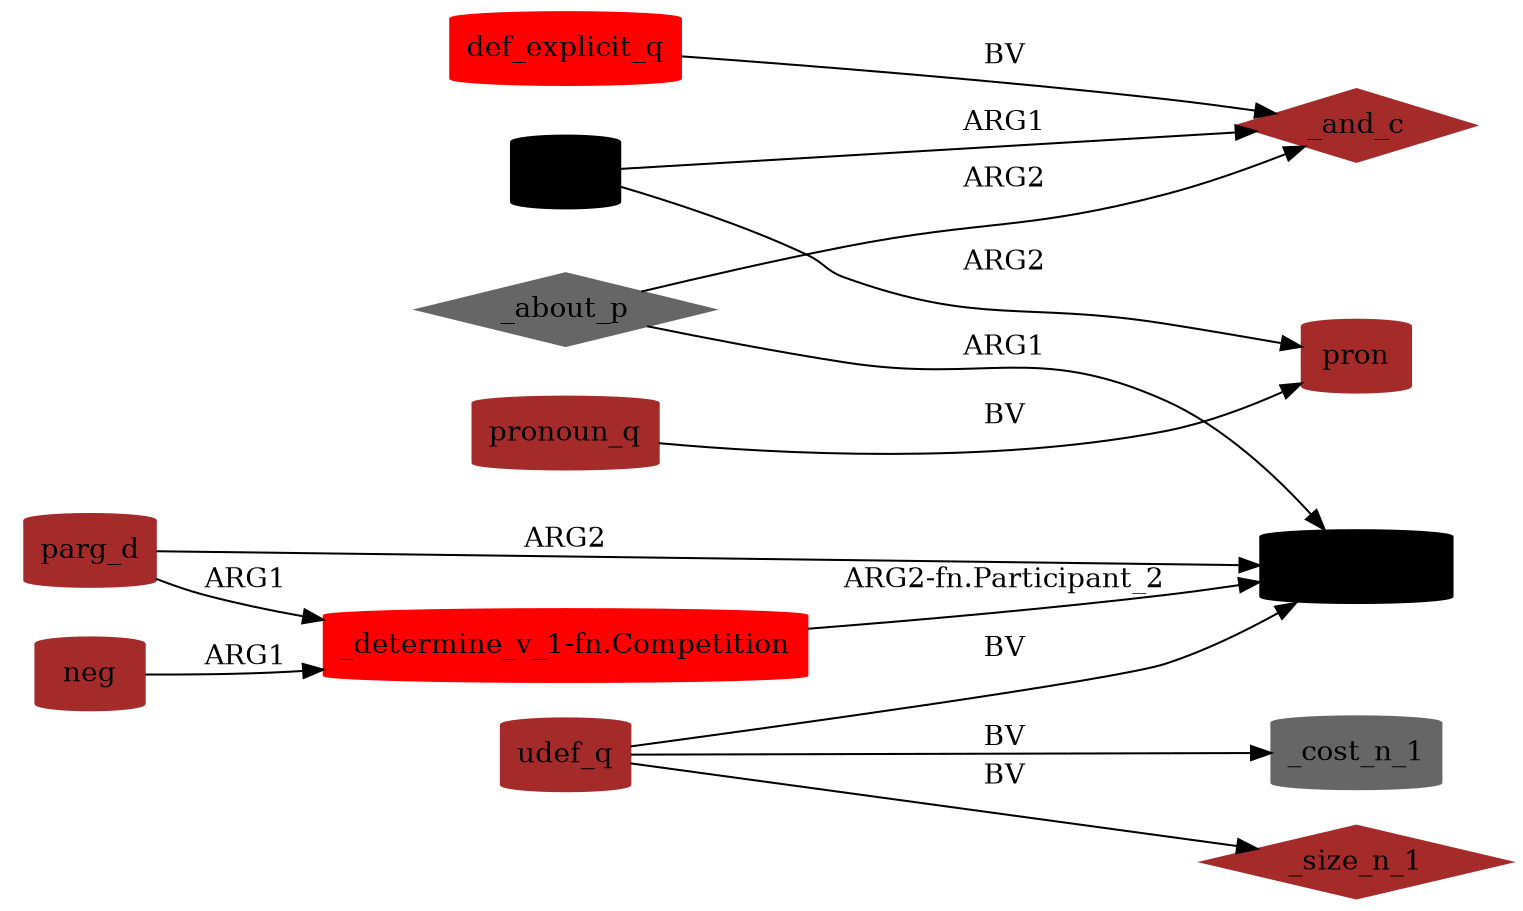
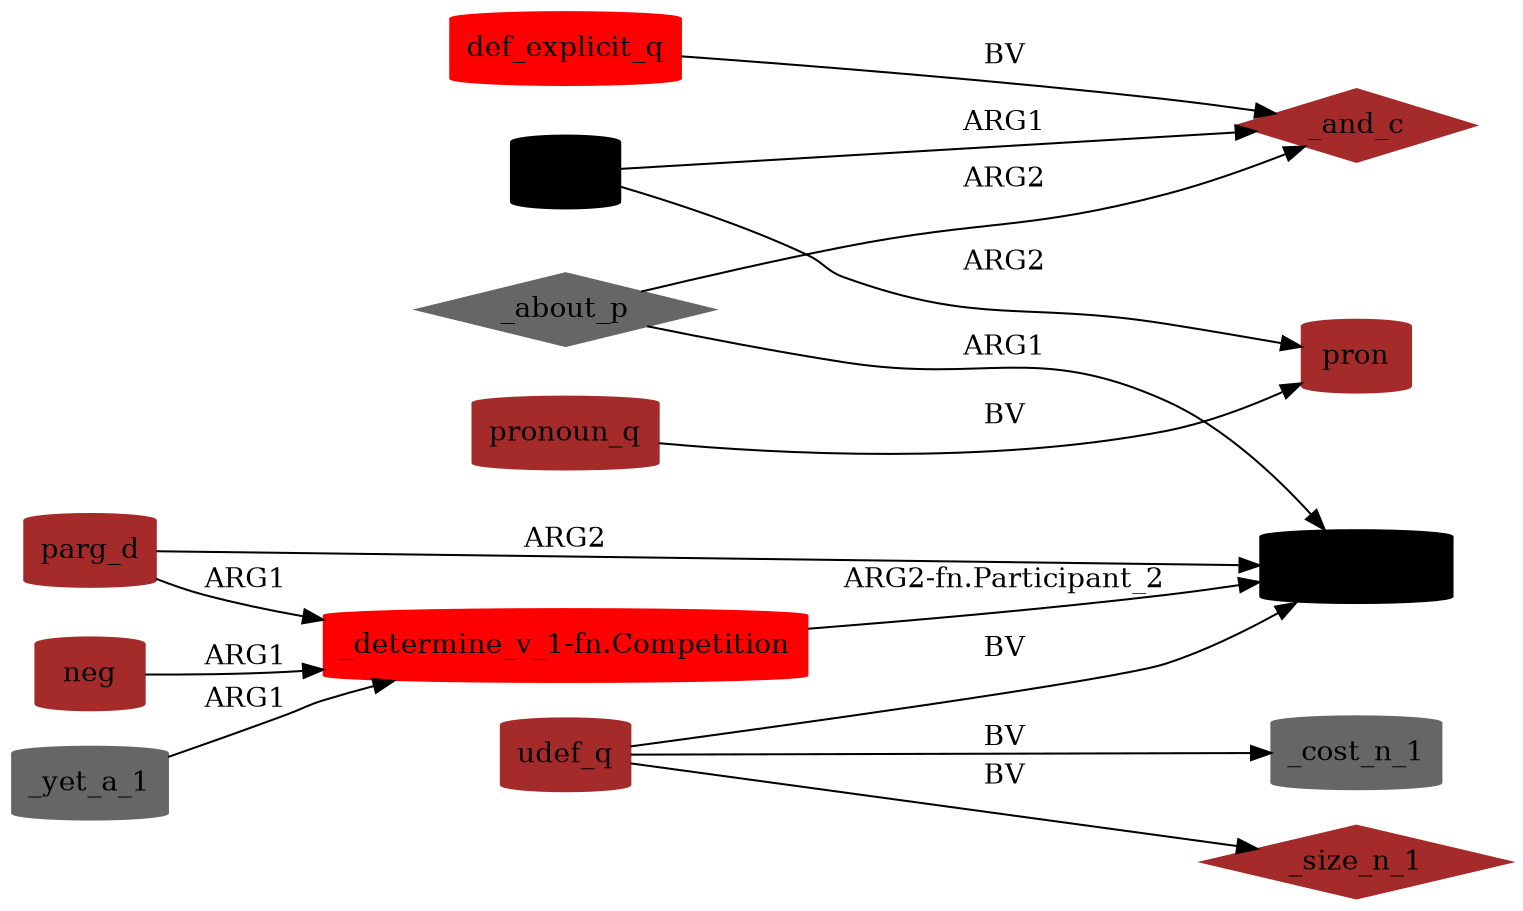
  digraph {
    rankdir=LR
    node [shape=cylinder style=filled color=brown]
    poss [color=black]
    _and_c [shape=diamond]
    pron
    udef_q
    _detail_n_1 [color=black]
    _size_n_1 [shape=diamond]
    _cost_n_1 [color=gray40]
    neg
    "_determine_v_1-fn.Competition" [color=red]
+   _yet_a_1 [color=gray40]
    parg_d
    _about_p [shape=diamond color=gray40]
    pronoun_q
    def_explicit_q [color=red]
    poss -> _and_c [label=ARG1]
    poss -> pron [label=ARG2]
    udef_q -> _detail_n_1 [label=BV]
    udef_q -> _size_n_1 [label=BV]
    udef_q -> _cost_n_1 [label=BV]
    neg -> "_determine_v_1-fn.Competition" [label=ARG1]
    "_determine_v_1-fn.Competition" -> _detail_n_1 [label="ARG2-fn.Participant_2"]
+   _yet_a_1 -> "_determine_v_1-fn.Competition" [label=ARG1]
    parg_d -> _detail_n_1 [label=ARG2]
    parg_d -> "_determine_v_1-fn.Competition" [label=ARG1]
    _about_p -> _and_c [label=ARG2]
    _about_p -> _detail_n_1 [label=ARG1]
    pronoun_q -> pron [label=BV]
    def_explicit_q -> _and_c [label=BV]
  }
